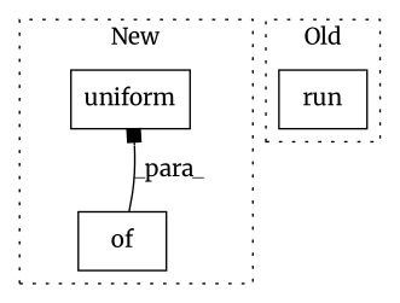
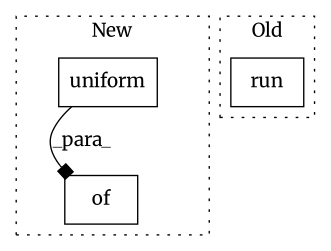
  digraph {
    fontname=Merriweather
    node [a=32 shape=box fontname=Merriweather]
    n1 [l="17,2" label=uniform s="6747,6816"]
    n2 [l="3,1" label=of s="6700,6818"]
    n3 [l="4,1" label=run s="5127,5146"]
    subgraph cluster_1 {
      label=New
      style=dotted
      n1
      n2
    }
    subgraph cluster_2 {
      label=Old
      style=dotted
      n3
    }
-   n2 -> n1 [label=_para_ arrowhead=box fontname=Merriweather]
+   n1 -> n2 [label=_para_ arrowhead=box fontname=Merriweather]
  }
